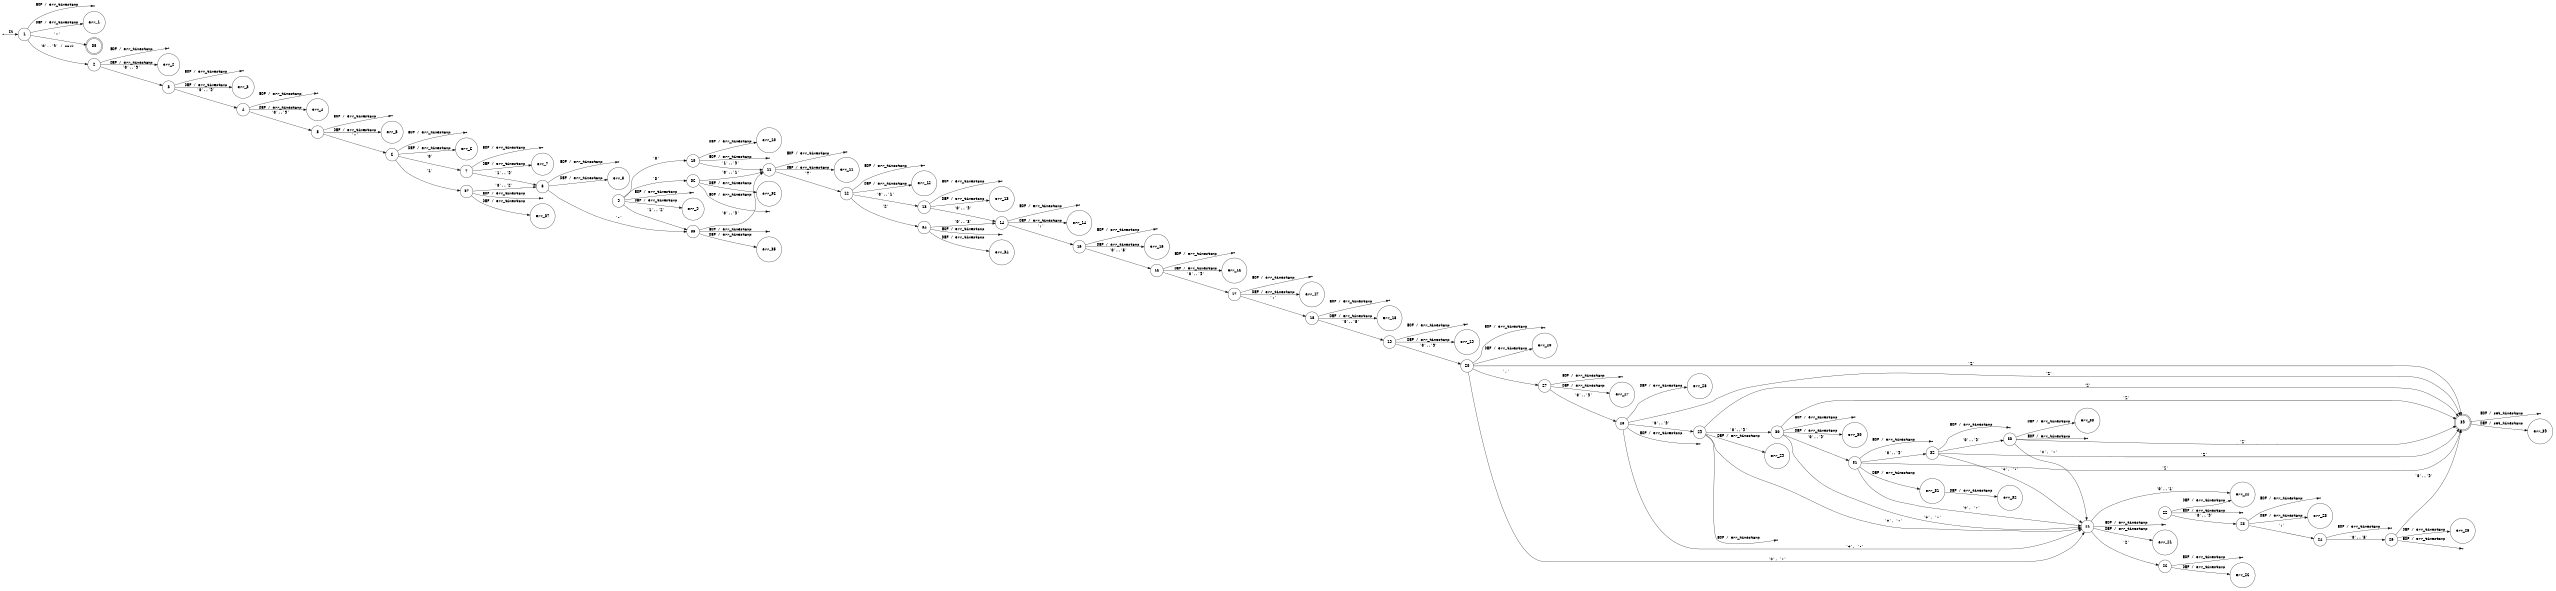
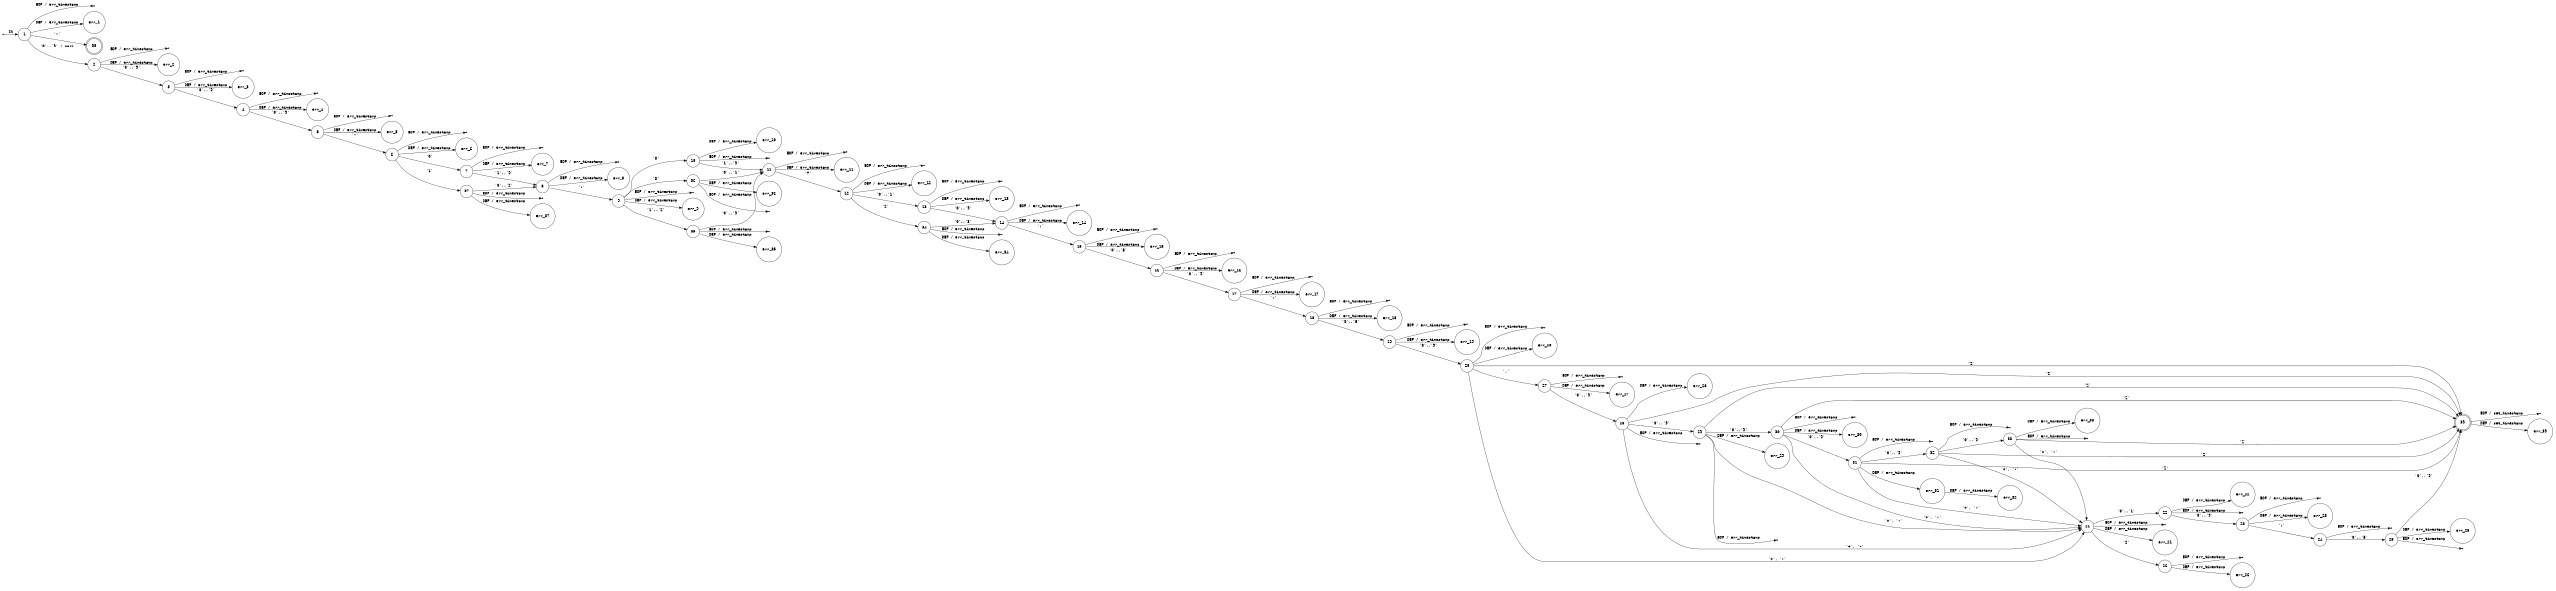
  digraph {
    fontname="DejaVu Sans Mono"
    rankdir=LR
    node [fontname="DejaVu Sans Mono" shape=circle]
    edge [fontname="DejaVu Sans Mono"]
    ENTRY [shape=point]
    1 [fixedsize=true height=0.65]
    eof_1 [shape=point]
    err_1 [height=0.2]
    38 [fixedsize=true height=0.65 shape=doublecircle]
    2 [fixedsize=true height=0.65]
    eof_2 [shape=point]
    eof_3 [shape=point]
    eof_4 [shape=point]
    eof_5 [shape=point]
    eof_6 [shape=point]
    eof_7 [shape=point]
    eof_8 [shape=point]
    eof_9 [shape=point]
    eof_10 [shape=point]
    eof_11 [shape=point]
    eof_12 [shape=point]
    eof_13 [shape=point]
    eof_14 [shape=point]
    eof_15 [shape=point]
    eof_16 [shape=point]
    eof_17 [shape=point]
    eof_18 [shape=point]
    eof_19 [shape=point]
    eof_20 [shape=point]
    eof_21 [shape=point]
    eof_22 [shape=point]
    eof_23 [shape=point]
    eof_24 [shape=point]
    eof_25 [shape=point]
    eof_26 [shape=point]
    eof_27 [shape=point]
    eof_28 [shape=point]
    eof_29 [shape=point]
    eof_30 [shape=point]
    eof_31 [shape=point]
    eof_32 [shape=point]
    eof_33 [shape=point]
    eof_34 [shape=point]
    eof_35 [shape=point]
    eof_36 [shape=point]
    eof_37 [shape=point]
    eof_39 [shape=point]
    err_2 [height=0.2]
    err_3 [height=0.2]
    err_4 [height=0.2]
    err_5 [height=0.2]
    err_6 [height=0.2]
    err_7 [height=0.2]
    err_8 [height=0.2]
    err_9 [height=0.2]
    err_10 [height=0.2]
    err_11 [height=0.2]
    err_12 [height=0.2]
    err_13 [height=0.2]
    err_14 [height=0.2]
    err_15 [height=0.2]
    err_16 [height=0.2]
    err_17 [height=0.2]
    err_18 [height=0.2]
    err_19 [height=0.2]
    err_20 [height=0.2]
    err_21 [height=0.2]
    err_22 [height=0.2]
    err_23 [height=0.2]
    err_25 [height=0.2]
    err_26 [height=0.2]
    err_27 [height=0.2]
    err_28 [height=0.2]
    err_29 [height=0.2]
    err_30 [height=0.2]
    err_31 [height=0.2]
    err_32 [height=0.2]
    err_33 [height=0.2]
    err_34 [height=0.2]
    err_35 [height=0.2]
    err_36 [height=0.2]
    err_37 [height=0.2]
    err_39 [height=0.2]
    39 [fixedsize=true height=0.65 shape=doublecircle]
    3 [fixedsize=true height=0.65]
    4 [fixedsize=true height=0.65]
    5 [fixedsize=true height=0.65]
    6 [fixedsize=true height=0.65]
    7 [fixedsize=true height=0.65]
    37 [fixedsize=true height=0.65]
    8 [fixedsize=true height=0.65]
    9 [fixedsize=true height=0.65]
    10 [fixedsize=true height=0.65]
    35 [fixedsize=true height=0.65]
    36 [fixedsize=true height=0.65]
    11 [fixedsize=true height=0.65]
    12 [fixedsize=true height=0.65]
    13 [fixedsize=true height=0.65]
    34 [fixedsize=true height=0.65]
    14 [fixedsize=true height=0.65]
    15 [fixedsize=true height=0.65]
    16 [fixedsize=true height=0.65]
    17 [fixedsize=true height=0.65]
    18 [fixedsize=true height=0.65]
    19 [fixedsize=true height=0.65]
    20 [fixedsize=true height=0.65]
    21 [fixedsize=true height=0.65]
    27 [fixedsize=true height=0.65]
    22 [fixedsize=true height=0.65]
    26 [fixedsize=true height=0.65]
    28 [fixedsize=true height=0.65]
    23 [fixedsize=true height=0.65]
    29 [fixedsize=true height=0.65]
    24 [fixedsize=true height=0.65]
    25 [fixedsize=true height=0.65]
    30 [fixedsize=true height=0.65]
    31 [fixedsize=true height=0.65]
    32 [fixedsize=true height=0.65]
    33 [fixedsize=true height=0.65]
    ENTRY -> 1 [label=IN]
    1 -> eof_1 [label="EOF / err_timestamp"]
    1 -> err_1 [label="DEF / err_timestamp"]
    1 -> 38 [label="'-'"]
    1 -> 2 [label="'0'..'9' / mark"]
    2 -> eof_2 [label="EOF / err_timestamp"]
    2 -> err_2 [label="DEF / err_timestamp"]
    2 -> 3 [label="'0'..'9'"]
    err_31 -> err_32 [label="DEF / err_timestamp"]
    39 -> eof_39 [label="EOF / set_timestamp"]
    39 -> err_39 [label="DEF / set_timestamp"]
    3 -> eof_3 [label="EOF / err_timestamp"]
    3 -> err_3 [label="DEF / err_timestamp"]
    3 -> 4 [label="'0'..'9'"]
    4 -> eof_4 [label="EOF / err_timestamp"]
    4 -> err_4 [label="DEF / err_timestamp"]
    4 -> 5 [label="'0'..'9'"]
    5 -> eof_5 [label="EOF / err_timestamp"]
    5 -> err_5 [label="DEF / err_timestamp"]
    5 -> 6 [label="'-'"]
    6 -> eof_6 [label="EOF / err_timestamp"]
    6 -> err_6 [label="DEF / err_timestamp"]
    6 -> 7 [label="'0'"]
    6 -> 37 [label="'1'"]
    7 -> eof_7 [label="EOF / err_timestamp"]
    7 -> err_7 [label="DEF / err_timestamp"]
    7 -> 8 [label="'1'..'9'"]
    37 -> eof_37 [label="EOF / err_timestamp"]
    37 -> err_37 [label="DEF / err_timestamp"]
    37 -> 8 [label="'0'..'2'"]
    8 -> eof_8 [label="EOF / err_timestamp"]
    8 -> err_8 [label="DEF / err_timestamp"]
-   8 -> 35 [label="'-'"]
+   8 -> 9 [label="'-'"]
    9 -> eof_9 [label="EOF / err_timestamp"]
    9 -> err_9 [label="DEF / err_timestamp"]
    9 -> 10 [label="'0'"]
    9 -> 35 [label="'1'..'2'"]
    9 -> 36 [label="'3'"]
    10 -> eof_10 [label="EOF / err_timestamp"]
    10 -> err_10 [label="DEF / err_timestamp"]
    10 -> 11 [label="'1'..'9'"]
    35 -> eof_35 [label="EOF / err_timestamp"]
    35 -> err_35 [label="DEF / err_timestamp"]
    35 -> 11 [label="'0'..'9'"]
    36 -> eof_36 [label="EOF / err_timestamp"]
    36 -> err_36 [label="DEF / err_timestamp"]
    36 -> 11 [label="'0'..'1'"]
    11 -> eof_11 [label="EOF / err_timestamp"]
    11 -> err_11 [label="DEF / err_timestamp"]
    11 -> 12 [label="'T'"]
    12 -> eof_12 [label="EOF / err_timestamp"]
    12 -> err_12 [label="DEF / err_timestamp"]
    12 -> 13 [label="'0'..'1'"]
    12 -> 34 [label="'2'"]
    13 -> eof_13 [label="EOF / err_timestamp"]
    13 -> err_13 [label="DEF / err_timestamp"]
    13 -> 14 [label="'0'..'9'"]
    34 -> eof_34 [label="EOF / err_timestamp"]
    34 -> err_34 [label="DEF / err_timestamp"]
    34 -> 14 [label="'0'..'3'"]
    14 -> eof_14 [label="EOF / err_timestamp"]
    14 -> err_14 [label="DEF / err_timestamp"]
    14 -> 15 [label="':'"]
    15 -> eof_15 [label="EOF / err_timestamp"]
    15 -> err_15 [label="DEF / err_timestamp"]
    15 -> 16 [label="'0'..'5'"]
    16 -> eof_16 [label="EOF / err_timestamp"]
    16 -> err_16 [label="DEF / err_timestamp"]
    16 -> 17 [label="'0'..'9'"]
    17 -> eof_17 [label="EOF / err_timestamp"]
    17 -> err_17 [label="DEF / err_timestamp"]
    17 -> 18 [label="':'"]
    18 -> eof_18 [label="EOF / err_timestamp"]
    18 -> err_18 [label="DEF / err_timestamp"]
    18 -> 19 [label="'0'..'5'"]
    19 -> eof_19 [label="EOF / err_timestamp"]
    19 -> err_19 [label="DEF / err_timestamp"]
    19 -> 20 [label="'0'..'9'"]
    20 -> eof_20 [label="EOF / err_timestamp"]
    20 -> err_20 [label="DEF / err_timestamp"]
    20 -> 39 [label="'Z'"]
    20 -> 21 [label="'+', '-'"]
    20 -> 27 [label="'.'"]
    21 -> eof_21 [label="EOF / err_timestamp"]
    21 -> err_21 [label="DEF / err_timestamp"]
-   21 -> err_22 [label="'0'..'1'"]
+   21 -> 22 [label="'0'..'1'"]
    21 -> 26 [label="'2'"]
    27 -> eof_27 [label="EOF / err_timestamp"]
    27 -> err_27 [label="DEF / err_timestamp"]
    27 -> 28 [label="'0'..'9'"]
    22 -> eof_22 [label="EOF / err_timestamp"]
    22 -> err_22 [label="DEF / err_timestamp"]
    22 -> 23 [label="'0'..'9'"]
    26 -> eof_26 [label="EOF / err_timestamp"]
    26 -> err_26 [label="DEF / err_timestamp"]
    28 -> eof_28 [label="EOF / err_timestamp"]
    28 -> err_28 [label="DEF / err_timestamp"]
    28 -> 39 [label="'Z'"]
    28 -> 21 [label="'+', '-'"]
    28 -> 29 [label="'0'..'9'"]
    23 -> eof_23 [label="EOF / err_timestamp"]
    23 -> err_23 [label="DEF / err_timestamp"]
    23 -> 24 [label="':'"]
    29 -> eof_29 [label="EOF / err_timestamp"]
    29 -> err_29 [label="DEF / err_timestamp"]
    29 -> 39 [label="'Z'"]
    29 -> 21 [label="'+', '-'"]
    29 -> 30 [label="'0'..'9'"]
    24 -> eof_24 [label="EOF / err_timestamp"]
    24 -> 25 [label="'0'..'5'"]
    25 -> eof_25 [label="EOF / err_timestamp"]
    25 -> err_25 [label="DEF / err_timestamp"]
    25 -> 39 [label="'0'..'9'"]
    30 -> eof_30 [label="EOF / err_timestamp"]
    30 -> err_30 [label="DEF / err_timestamp"]
    30 -> 39 [label="'Z'"]
    30 -> 21 [label="'+', '-'"]
    30 -> 31 [label="'0'..'9'"]
    31 -> eof_31 [label="EOF / err_timestamp"]
    31 -> err_31 [label="DEF / err_timestamp"]
    31 -> 39 [label="'Z'"]
    31 -> 21 [label="'+', '-'"]
    31 -> 32 [label="'0'..'9'"]
    32 -> eof_32 [label="EOF / err_timestamp"]
    32 -> 39 [label="'Z'"]
    32 -> 21 [label="'+', '-'"]
    32 -> 33 [label="'0'..'9'"]
    33 -> eof_33 [label="EOF / err_timestamp"]
    33 -> err_33 [label="DEF / err_timestamp"]
    33 -> 39 [label="'Z'"]
    33 -> 21 [label="'+', '-'"]
  }
